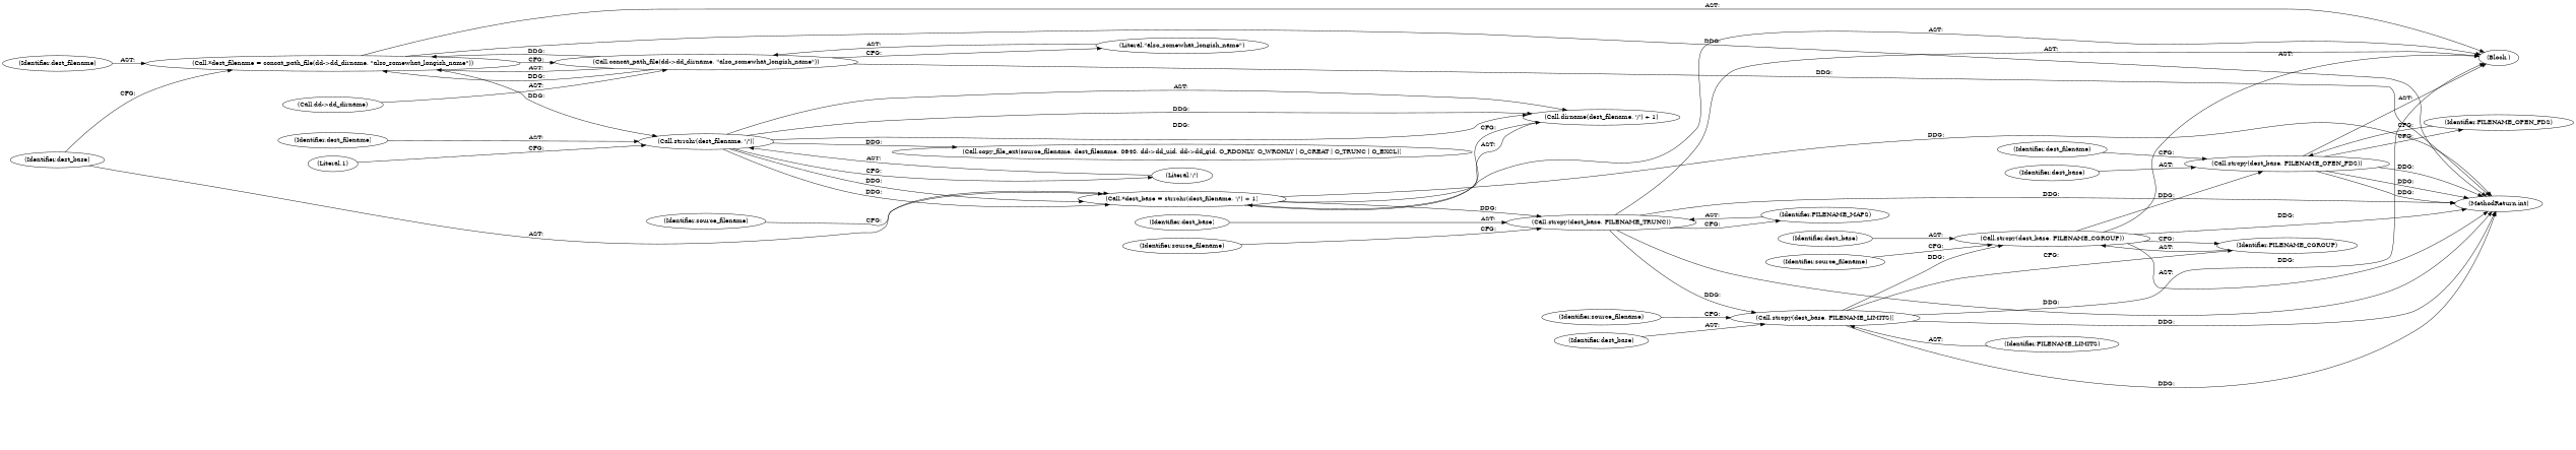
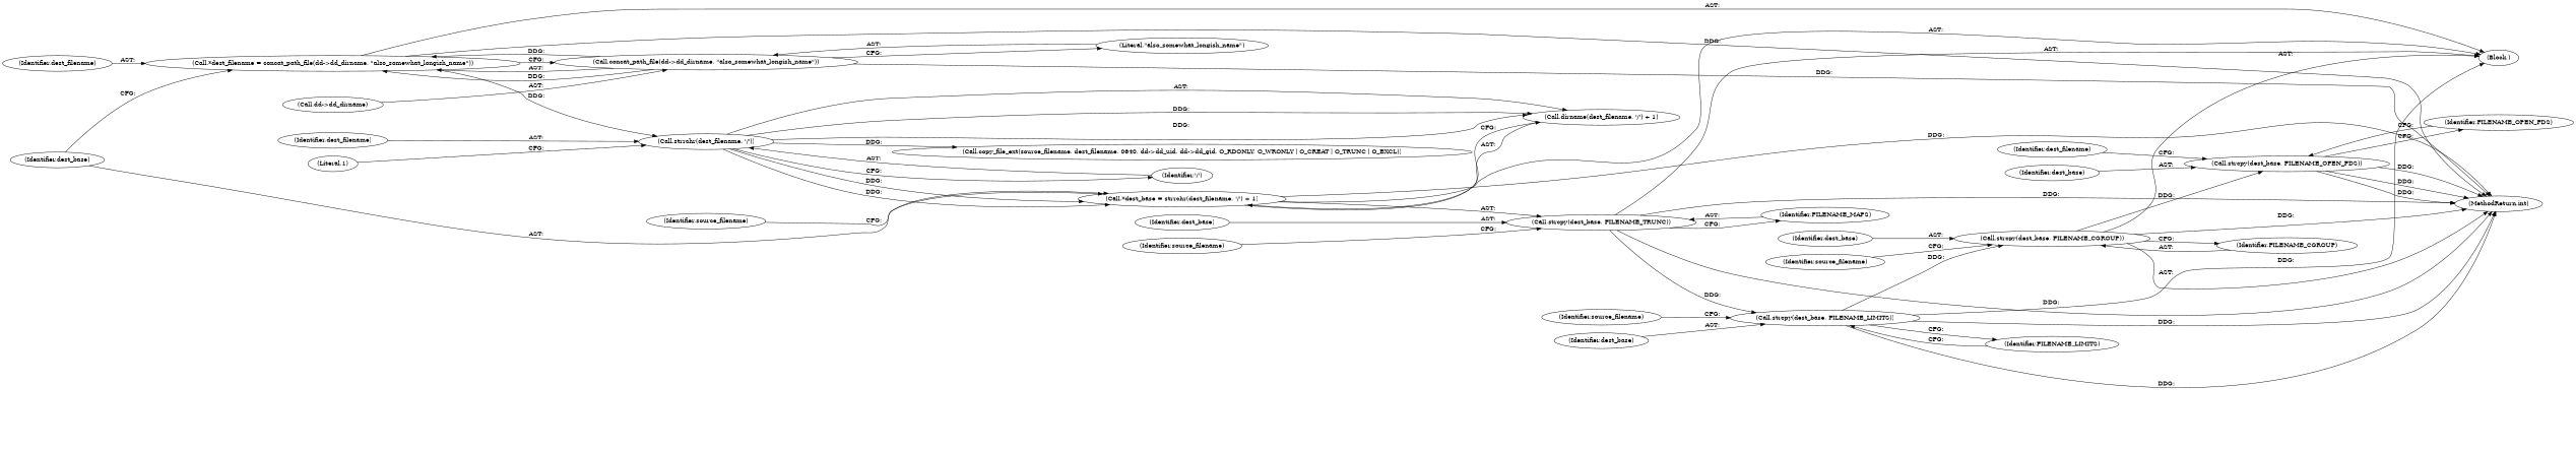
  digraph {
    rankdir=LR
    n1 [label="(Call,strcpy(dest_base, FILENAME_OPEN_FDS))"]
    n2 [label="(Block,)"]
    n3 [label="(Identifier,FILENAME_OPEN_FDS)"]
    n4 [label="(MethodReturn,int)"]
    n5 [label="(Call,strcpy(dest_base, FILENAME_CGROUP))"]
    n6 [label="(Identifier,FILENAME_CGROUP)"]
    n7 [label="(Call,strcpy(dest_base, FILENAME_LIMITS))"]
    n8 [label="(Identifier,FILENAME_LIMITS)"]
    n9 [label="(Call,strcpy(dest_base, FILENAME_TRUNC))"]
    n10 [label="(Identifier,FILENAME_MAPS)"]
    n11 [label="(Call,*dest_base = strrchr(dest_filename, '/') + 1)"]
    n12 [label="(Call,dirname(dest_filename, '/') + 1)"]
    n13 [label="(Call,strrchr(dest_filename, '/'))"]
    n14 [label="(Call,copy_file_ext(source_filename, dest_filename, 0640, dd->dd_uid, dd->dd_gid, O_RDONLY, O_WRONLY | O_CREAT | O_TRUNC | O_EXCL))"]
-   n15 [label="(Literal,'/')"]
+   n15 [label="(Identifier,'/')"]
    n16 [label="(Call,*dest_filename = concat_path_file(dd->dd_dirname, \"also_somewhat_longish_name\"))"]
    n17 [label="(Call,concat_path_file(dd->dd_dirname, \"also_somewhat_longish_name\"))"]
    n18 [label="(Literal,\"also_somewhat_longish_name\")"]
    n19 [label="(Identifier,dest_base)"]
    n20 [label="(Identifier,source_filename)"]
    n21 [label="(Identifier,source_filename)"]
    n22 [label="(Identifier,dest_filename)"]
    n23 [label="(Identifier,dest_filename)"]
    n24 [label="(Identifier,source_filename)"]
    n25 [label="(Identifier,dest_base)"]
    n26 [label="(Identifier,dest_base)"]
    n27 [label="(Literal,1)"]
    n28 [label="(Call,dd->dd_dirname)"]
    n29 [label="(Identifier,dest_base)"]
    n30 [label="(Identifier,source_filename)"]
    n31 [label="(Identifier,dest_base)"]
    n32 [label="(Identifier,dest_filename)"]
-   n1 -> n2 [label="AST: "]
    n1 -> n3 [label="CFG: "]
    n1 -> n4 [label="DDG: "]
    n1 -> n4 [label="DDG: "]
    n1 -> n4 [label="DDG: "]
    n3 -> n1 [label="CFG: "]
    n5 -> n1 [label="DDG: "]
    n5 -> n2 [label="AST: "]
    n5 -> n4 [label="DDG: "]
    n5 -> n4 [label="DDG: "]
    n5 -> n6 [label="CFG: "]
    n6 -> n5 [label="AST: "]
    n7 -> n2 [label="AST: "]
    n7 -> n4 [label="DDG: "]
    n7 -> n4 [label="DDG: "]
    n7 -> n5 [label="DDG: "]
-   n7 -> n6 [label="CFG: "]
-   n8 -> n7 [label="AST: "]
+   n7 -> n8 [label="CFG: "]
+   n8 -> n7 [label="CFG: "]
    n9 -> n2 [label="AST: "]
    n9 -> n4 [label="DDG: "]
    n9 -> n4 [label="DDG: "]
    n9 -> n7 [label="DDG: "]
    n9 -> n10 [label="CFG: "]
    n10 -> n9 [label="AST: "]
    n11 -> n2 [label="AST: "]
    n11 -> n4 [label="DDG: "]
-   n11 -> n9 [label="DDG: "]
+   n11 -> n9 [label="AST: "]
    n11 -> n12 [label="CFG: "]
    n12 -> n11 [label="AST: "]
    n13 -> n11 [label="DDG: "]
    n13 -> n11 [label="DDG: "]
    n13 -> n12 [label="AST: "]
    n13 -> n12 [label="DDG: "]
    n13 -> n12 [label="DDG: "]
    n13 -> n14 [label="DDG: "]
    n13 -> n15 [label="CFG: "]
    n15 -> n13 [label="AST: "]
    n16 -> n2 [label="AST: "]
    n16 -> n4 [label="DDG: "]
    n16 -> n13 [label="DDG: "]
    n16 -> n17 [label="CFG: "]
    n17 -> n4 [label="DDG: "]
    n17 -> n16 [label="AST: "]
    n17 -> n16 [label="DDG: "]
    n17 -> n16 [label="DDG: "]
    n17 -> n18 [label="CFG: "]
    n18 -> n17 [label="AST: "]
    n19 -> n5 [label="AST: "]
    n20 -> n7 [label="CFG: "]
    n21 -> n9 [label="CFG: "]
    n22 -> n1 [label="CFG: "]
    n23 -> n13 [label="AST: "]
    n24 -> n11 [label="CFG: "]
    n25 -> n1 [label="AST: "]
    n26 -> n7 [label="AST: "]
    n27 -> n13 [label="CFG: "]
    n28 -> n17 [label="AST: "]
    n29 -> n11 [label="AST: "]
    n29 -> n16 [label="CFG: "]
    n30 -> n5 [label="CFG: "]
    n31 -> n9 [label="AST: "]
    n32 -> n16 [label="AST: "]
  }
